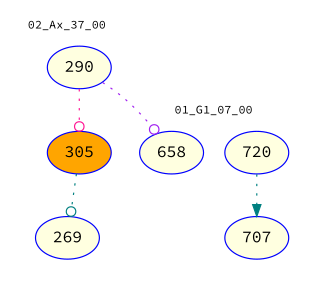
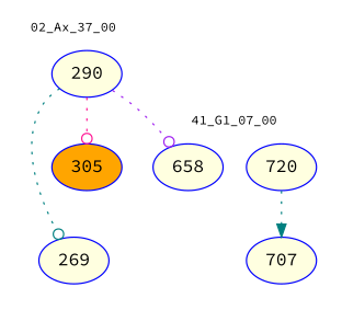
  digraph {
    fontname="Source Code Pro"
    node [color=blue fillcolor=lightyellow fontname="Source Code Pro" style=filled]
    edge [arrowhead=odot color=teal fontname="Source Code Pro" style=dotted]
    n1 [label=290]
    n2 [label=269]
    n3 [fillcolor=orange label=305]
    n4 [label=720]
    n5 [label=658]
    n6 [label=707]
    subgraph cluster_1 {
      color=white
      fontsize=10
      label="02_Ax_37_00"
      n1
      n2
      n3
    }
    subgraph cluster_2 {
      color=white
      fontsize=10
-     label="01_G1_07_00"
+     label="41_G1_07_00"
      n4
      n5
      n6
    }
-   n3 -> n2
+   n1 -> n2
    n1 -> n3 [color=deeppink]
    n1 -> n5 [color=purple]
    n4 -> n6 [arrowhead=normal]
  }
